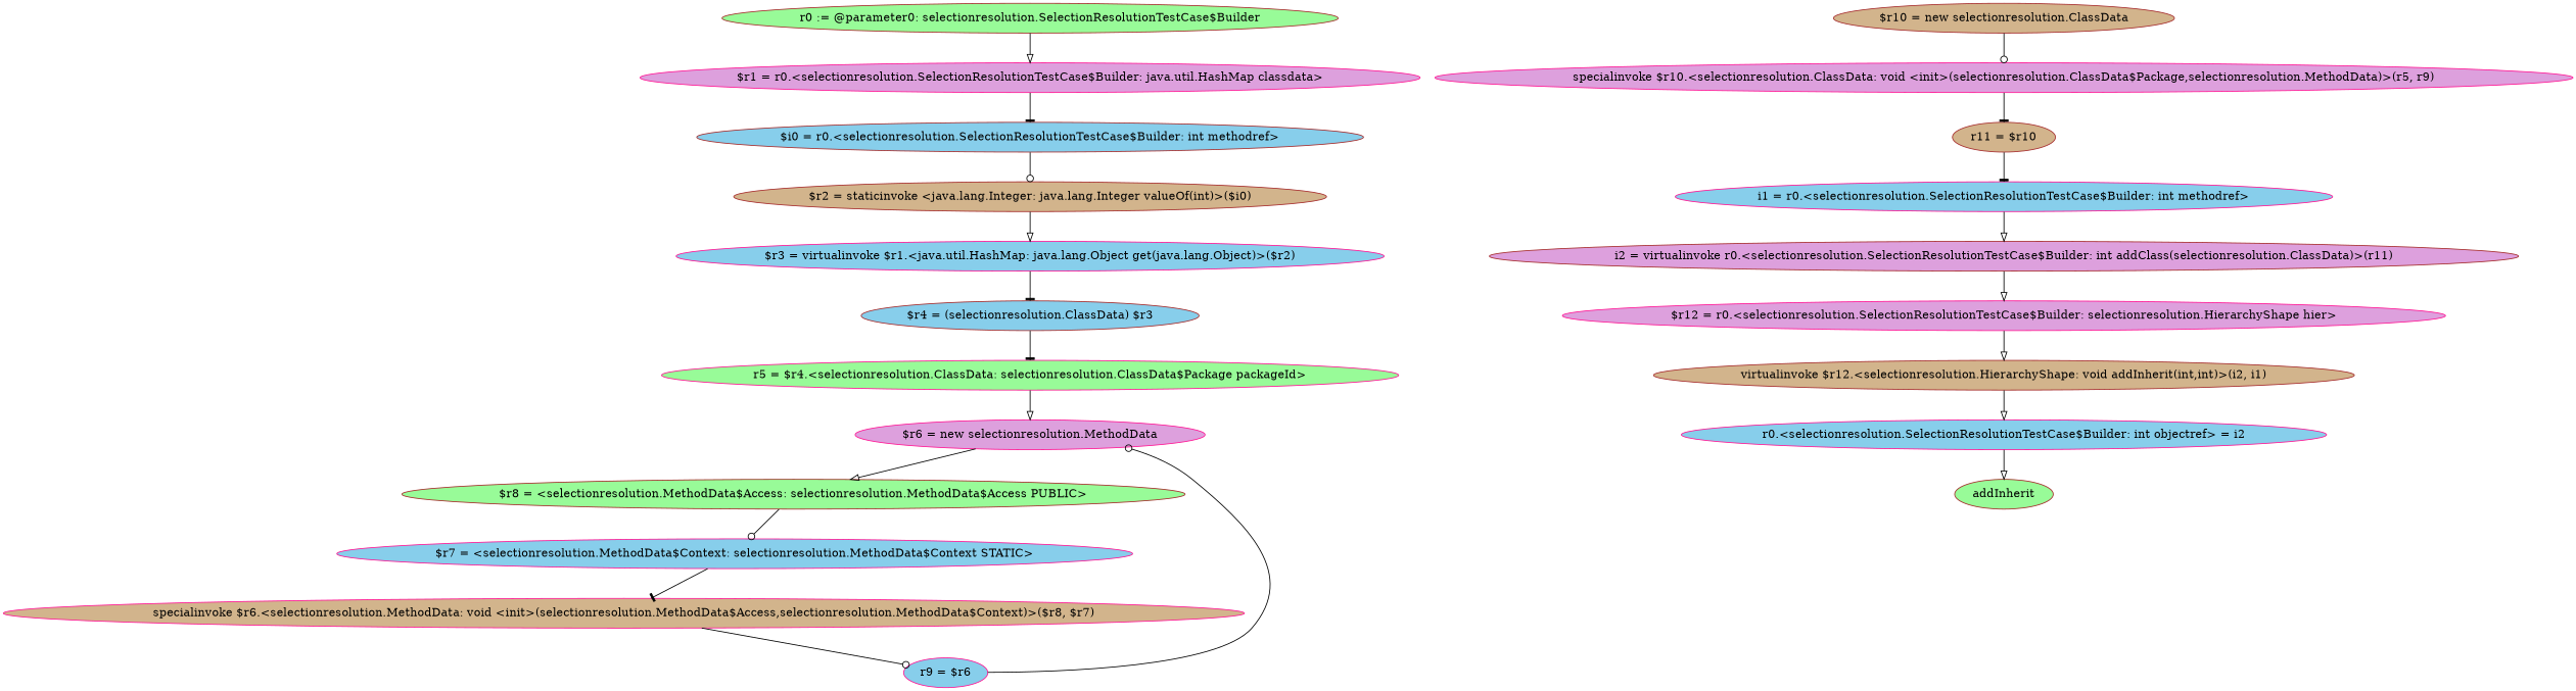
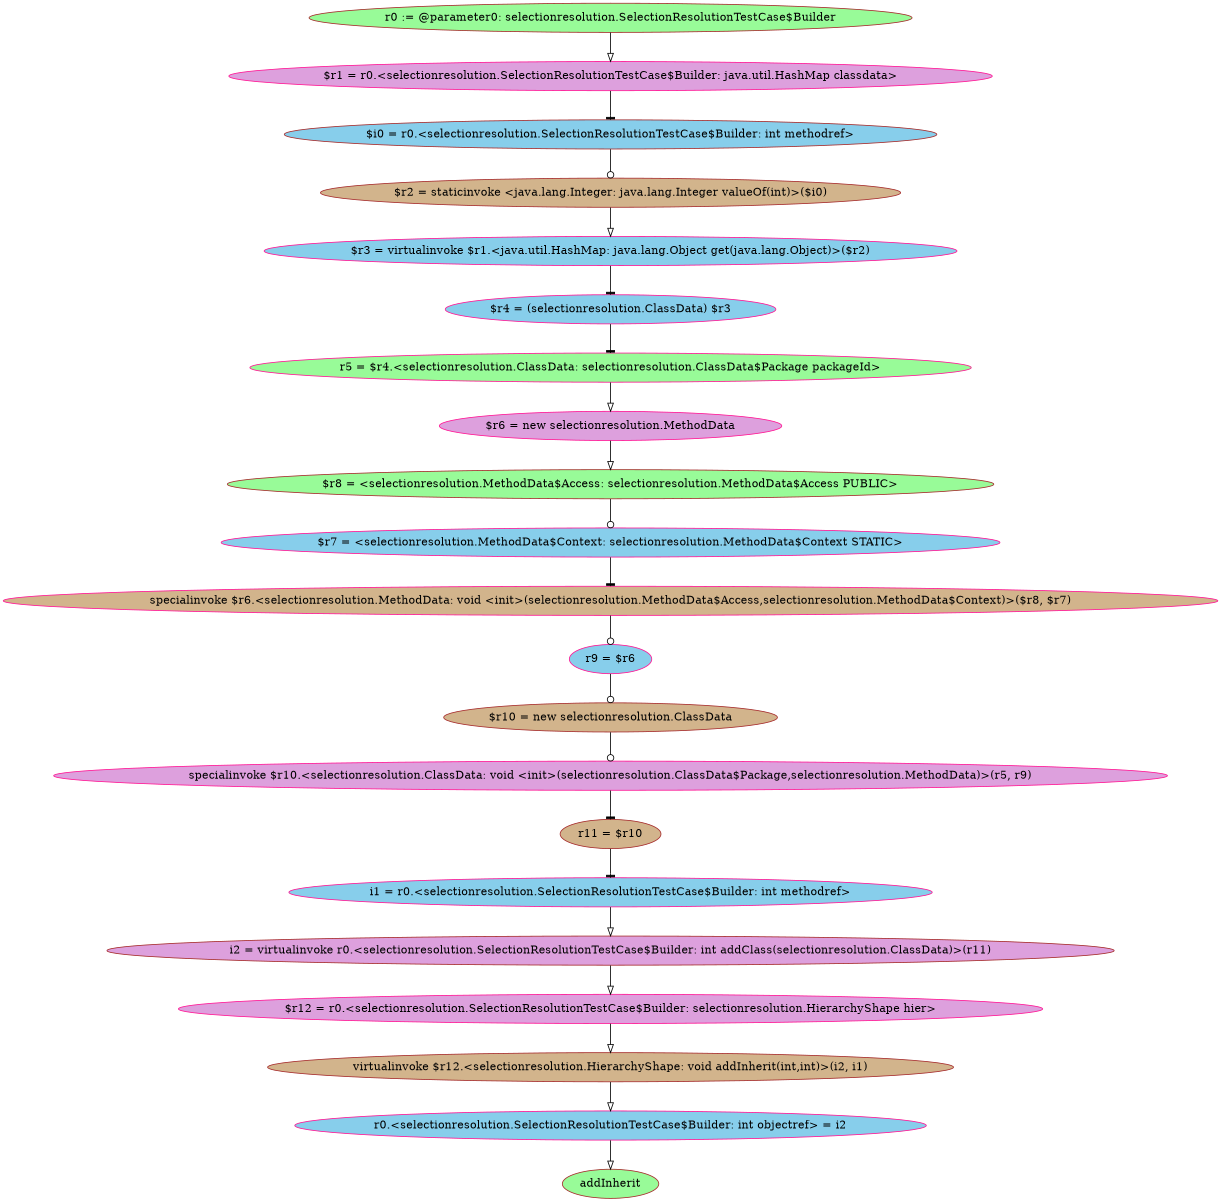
  digraph {
    node [color=deeppink fillcolor=skyblue style=filled]
    edge [arrowhead=onormal]
    "r0 := @parameter0: selectionresolution.SelectionResolutionTestCase$Builder" [color=brown fillcolor=palegreen]
    "$r1 = r0.<selectionresolution.SelectionResolutionTestCase$Builder: java.util.HashMap classdata>" [fillcolor=plum]
    "$i0 = r0.<selectionresolution.SelectionResolutionTestCase$Builder: int methodref>" [color=brown]
    "$r2 = staticinvoke <java.lang.Integer: java.lang.Integer valueOf(int)>($i0)" [color=brown fillcolor=tan]
    "$r3 = virtualinvoke $r1.<java.util.HashMap: java.lang.Object get(java.lang.Object)>($r2)"
-   "$r4 = (selectionresolution.ClassData) $r3" [color=brown]
+   "$r4 = (selectionresolution.ClassData) $r3"
    "r5 = $r4.<selectionresolution.ClassData: selectionresolution.ClassData$Package packageId>" [fillcolor=palegreen]
    "$r6 = new selectionresolution.MethodData" [fillcolor=plum]
    "$r8 = <selectionresolution.MethodData$Access: selectionresolution.MethodData$Access PUBLIC>" [color=brown fillcolor=palegreen]
    "$r7 = <selectionresolution.MethodData$Context: selectionresolution.MethodData$Context STATIC>"
    "specialinvoke $r6.<selectionresolution.MethodData: void <init>(selectionresolution.MethodData$Access,selectionresolution.MethodData$Context)>($r8, $r7)" [fillcolor=tan]
    "r9 = $r6"
    "$r10 = new selectionresolution.ClassData" [color=brown fillcolor=tan]
    "specialinvoke $r10.<selectionresolution.ClassData: void <init>(selectionresolution.ClassData$Package,selectionresolution.MethodData)>(r5, r9)" [fillcolor=plum]
    "r11 = $r10" [color=brown fillcolor=tan]
    "i1 = r0.<selectionresolution.SelectionResolutionTestCase$Builder: int methodref>"
    "i2 = virtualinvoke r0.<selectionresolution.SelectionResolutionTestCase$Builder: int addClass(selectionresolution.ClassData)>(r11)" [color=brown fillcolor=plum]
    "$r12 = r0.<selectionresolution.SelectionResolutionTestCase$Builder: selectionresolution.HierarchyShape hier>" [fillcolor=plum]
    "virtualinvoke $r12.<selectionresolution.HierarchyShape: void addInherit(int,int)>(i2, i1)" [color=brown fillcolor=tan]
    "r0.<selectionresolution.SelectionResolutionTestCase$Builder: int objectref> = i2"
    n21 [color=brown fillcolor=palegreen label=addInherit]
    "r0 := @parameter0: selectionresolution.SelectionResolutionTestCase$Builder" -> "$r1 = r0.<selectionresolution.SelectionResolutionTestCase$Builder: java.util.HashMap classdata>"
    "$r1 = r0.<selectionresolution.SelectionResolutionTestCase$Builder: java.util.HashMap classdata>" -> "$i0 = r0.<selectionresolution.SelectionResolutionTestCase$Builder: int methodref>" [arrowhead=tee]
    "$i0 = r0.<selectionresolution.SelectionResolutionTestCase$Builder: int methodref>" -> "$r2 = staticinvoke <java.lang.Integer: java.lang.Integer valueOf(int)>($i0)" [arrowhead=odot]
    "$r2 = staticinvoke <java.lang.Integer: java.lang.Integer valueOf(int)>($i0)" -> "$r3 = virtualinvoke $r1.<java.util.HashMap: java.lang.Object get(java.lang.Object)>($r2)"
    "$r3 = virtualinvoke $r1.<java.util.HashMap: java.lang.Object get(java.lang.Object)>($r2)" -> "$r4 = (selectionresolution.ClassData) $r3" [arrowhead=tee]
    "$r4 = (selectionresolution.ClassData) $r3" -> "r5 = $r4.<selectionresolution.ClassData: selectionresolution.ClassData$Package packageId>" [arrowhead=tee]
    "r5 = $r4.<selectionresolution.ClassData: selectionresolution.ClassData$Package packageId>" -> "$r6 = new selectionresolution.MethodData"
    "$r6 = new selectionresolution.MethodData" -> "$r8 = <selectionresolution.MethodData$Access: selectionresolution.MethodData$Access PUBLIC>"
    "$r8 = <selectionresolution.MethodData$Access: selectionresolution.MethodData$Access PUBLIC>" -> "$r7 = <selectionresolution.MethodData$Context: selectionresolution.MethodData$Context STATIC>" [arrowhead=odot]
    "$r7 = <selectionresolution.MethodData$Context: selectionresolution.MethodData$Context STATIC>" -> "specialinvoke $r6.<selectionresolution.MethodData: void <init>(selectionresolution.MethodData$Access,selectionresolution.MethodData$Context)>($r8, $r7)" [arrowhead=tee]
    "specialinvoke $r6.<selectionresolution.MethodData: void <init>(selectionresolution.MethodData$Access,selectionresolution.MethodData$Context)>($r8, $r7)" -> "r9 = $r6" [arrowhead=odot]
-   "r9 = $r6" -> "$r6 = new selectionresolution.MethodData" [arrowhead=odot]
+   "r9 = $r6" -> "$r10 = new selectionresolution.ClassData" [arrowhead=odot]
    "$r10 = new selectionresolution.ClassData" -> "specialinvoke $r10.<selectionresolution.ClassData: void <init>(selectionresolution.ClassData$Package,selectionresolution.MethodData)>(r5, r9)" [arrowhead=odot]
    "specialinvoke $r10.<selectionresolution.ClassData: void <init>(selectionresolution.ClassData$Package,selectionresolution.MethodData)>(r5, r9)" -> "r11 = $r10" [arrowhead=tee]
    "r11 = $r10" -> "i1 = r0.<selectionresolution.SelectionResolutionTestCase$Builder: int methodref>" [arrowhead=tee]
    "i1 = r0.<selectionresolution.SelectionResolutionTestCase$Builder: int methodref>" -> "i2 = virtualinvoke r0.<selectionresolution.SelectionResolutionTestCase$Builder: int addClass(selectionresolution.ClassData)>(r11)"
    "i2 = virtualinvoke r0.<selectionresolution.SelectionResolutionTestCase$Builder: int addClass(selectionresolution.ClassData)>(r11)" -> "$r12 = r0.<selectionresolution.SelectionResolutionTestCase$Builder: selectionresolution.HierarchyShape hier>"
    "$r12 = r0.<selectionresolution.SelectionResolutionTestCase$Builder: selectionresolution.HierarchyShape hier>" -> "virtualinvoke $r12.<selectionresolution.HierarchyShape: void addInherit(int,int)>(i2, i1)"
    "virtualinvoke $r12.<selectionresolution.HierarchyShape: void addInherit(int,int)>(i2, i1)" -> "r0.<selectionresolution.SelectionResolutionTestCase$Builder: int objectref> = i2"
    "r0.<selectionresolution.SelectionResolutionTestCase$Builder: int objectref> = i2" -> n21
  }
